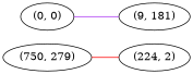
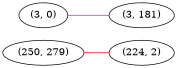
  graph {
    rankdir=LR
-   "(250, 279)" [label="(750, 279)"]
+   "(250, 279)"
    "(224, 2)"
-   "(0, 0)"
-   "(3, 181)" [label="(9, 181)"]
+   "(0, 0)" [label="(3, 0)"]
+   "(3, 181)"
    "(250, 279)" -- "(224, 2)" [color=red weight=1]
    "(0, 0)" -- "(3, 181)" [color=purple weight=4]
  }
